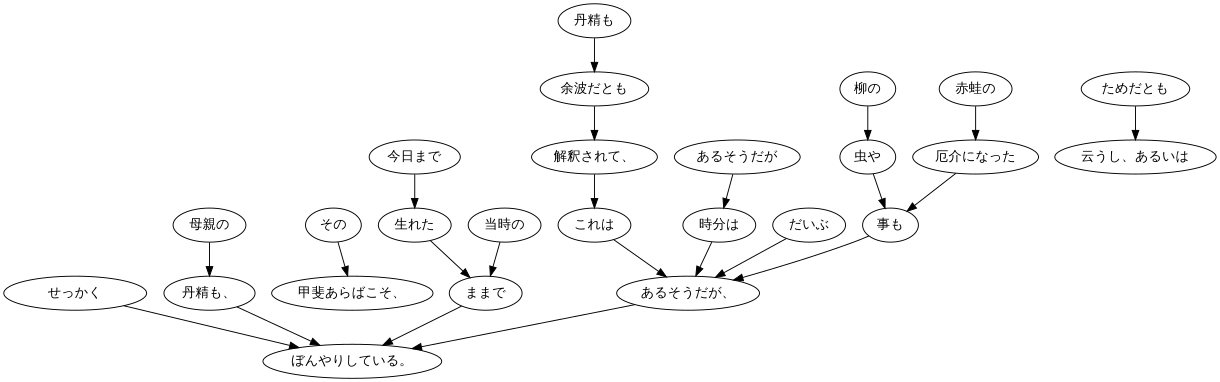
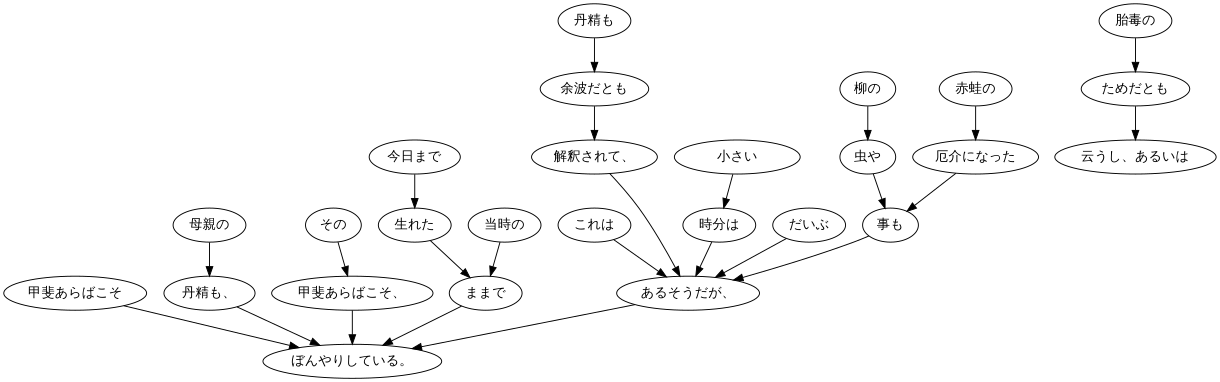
  digraph {
    n1 [label="これは"]
    n2 [label="あるそうだが、"]
    n3 [label="ぼんやりしている。"]
+   n4 [label="胎毒の"]
    n5 [label="ためだとも"]
    n6 [label="云うし、あるいは"]
    n7 [label="余波だとも"]
    n8 [label="解釈されて、"]
    n9 [label="丹精も"]
-   n10 [label="あるそうだが"]
+   n10 [label="小さい"]
    n11 [label="時分は"]
    n12 [label="だいぶ"]
    n13 [label="柳の"]
    n14 [label="虫や"]
    n15 [label="事も"]
    n16 [label="赤蛙の"]
    n17 [label="厄介になった"]
-   n18 [label="せっかく"]
+   n18 [label="甲斐あらばこそ"]
    n19 [label="母親の"]
    n20 [label="丹精も、"]
    n21 [label="その"]
    n22 [label="甲斐あらばこそ、"]
    n23 [label="今日まで"]
    n24 [label="生れた"]
    n25 [label="ままで"]
    n26 [label="当時の"]
    n1 -> n2
    n2 -> n3
+   n4 -> n5
    n5 -> n6
    n7 -> n8
-   n8 -> n1
+   n8 -> n2
    n9 -> n7
    n10 -> n11
    n11 -> n2
    n12 -> n2
    n13 -> n14
    n14 -> n15
    n15 -> n2
    n16 -> n17
    n17 -> n15
    n18 -> n3
    n19 -> n20
    n20 -> n3
    n21 -> n22
+   n22 -> n3
    n23 -> n24
    n24 -> n25
    n25 -> n3
    n26 -> n25
  }
